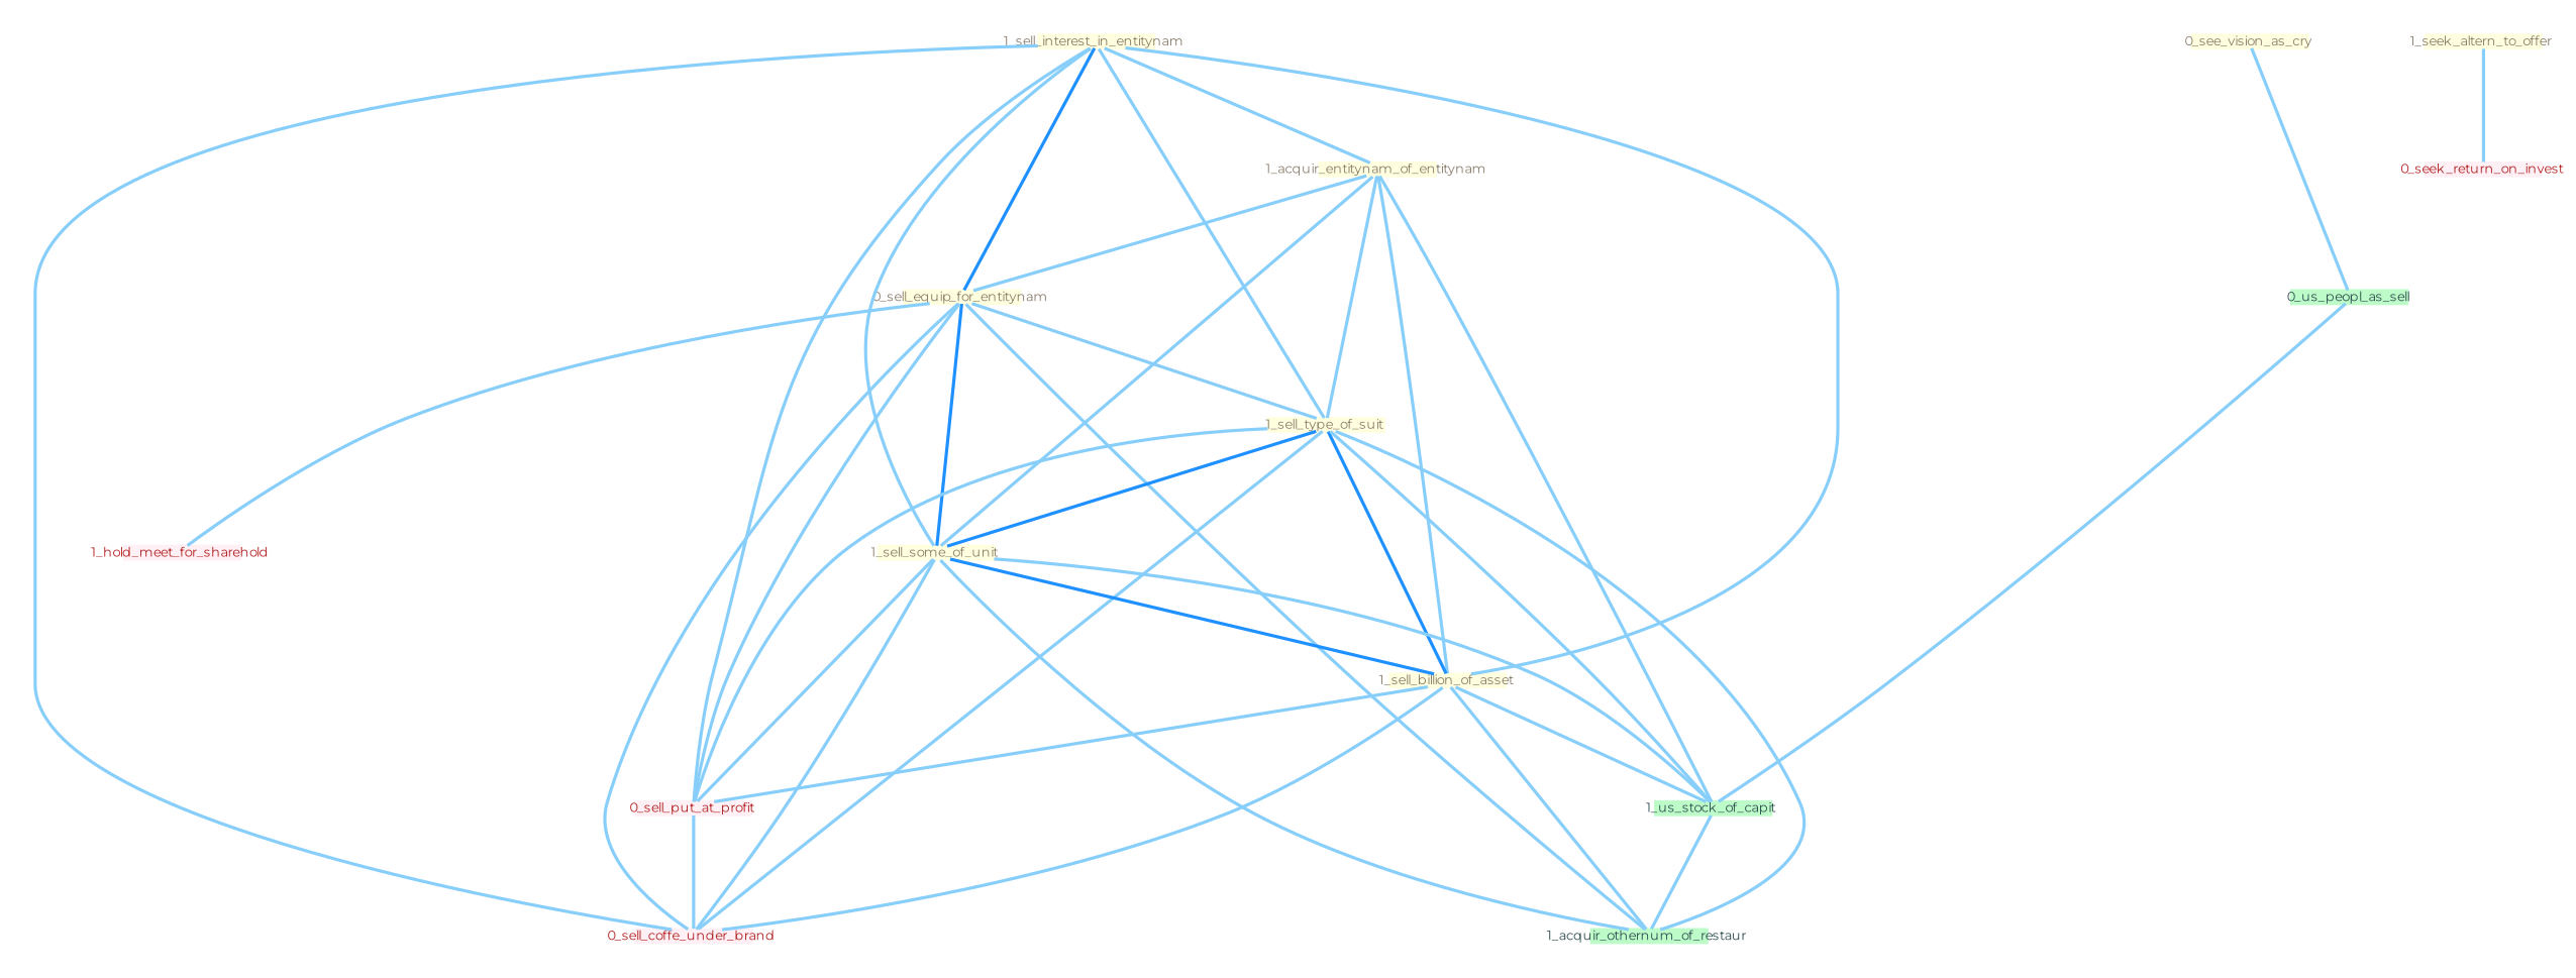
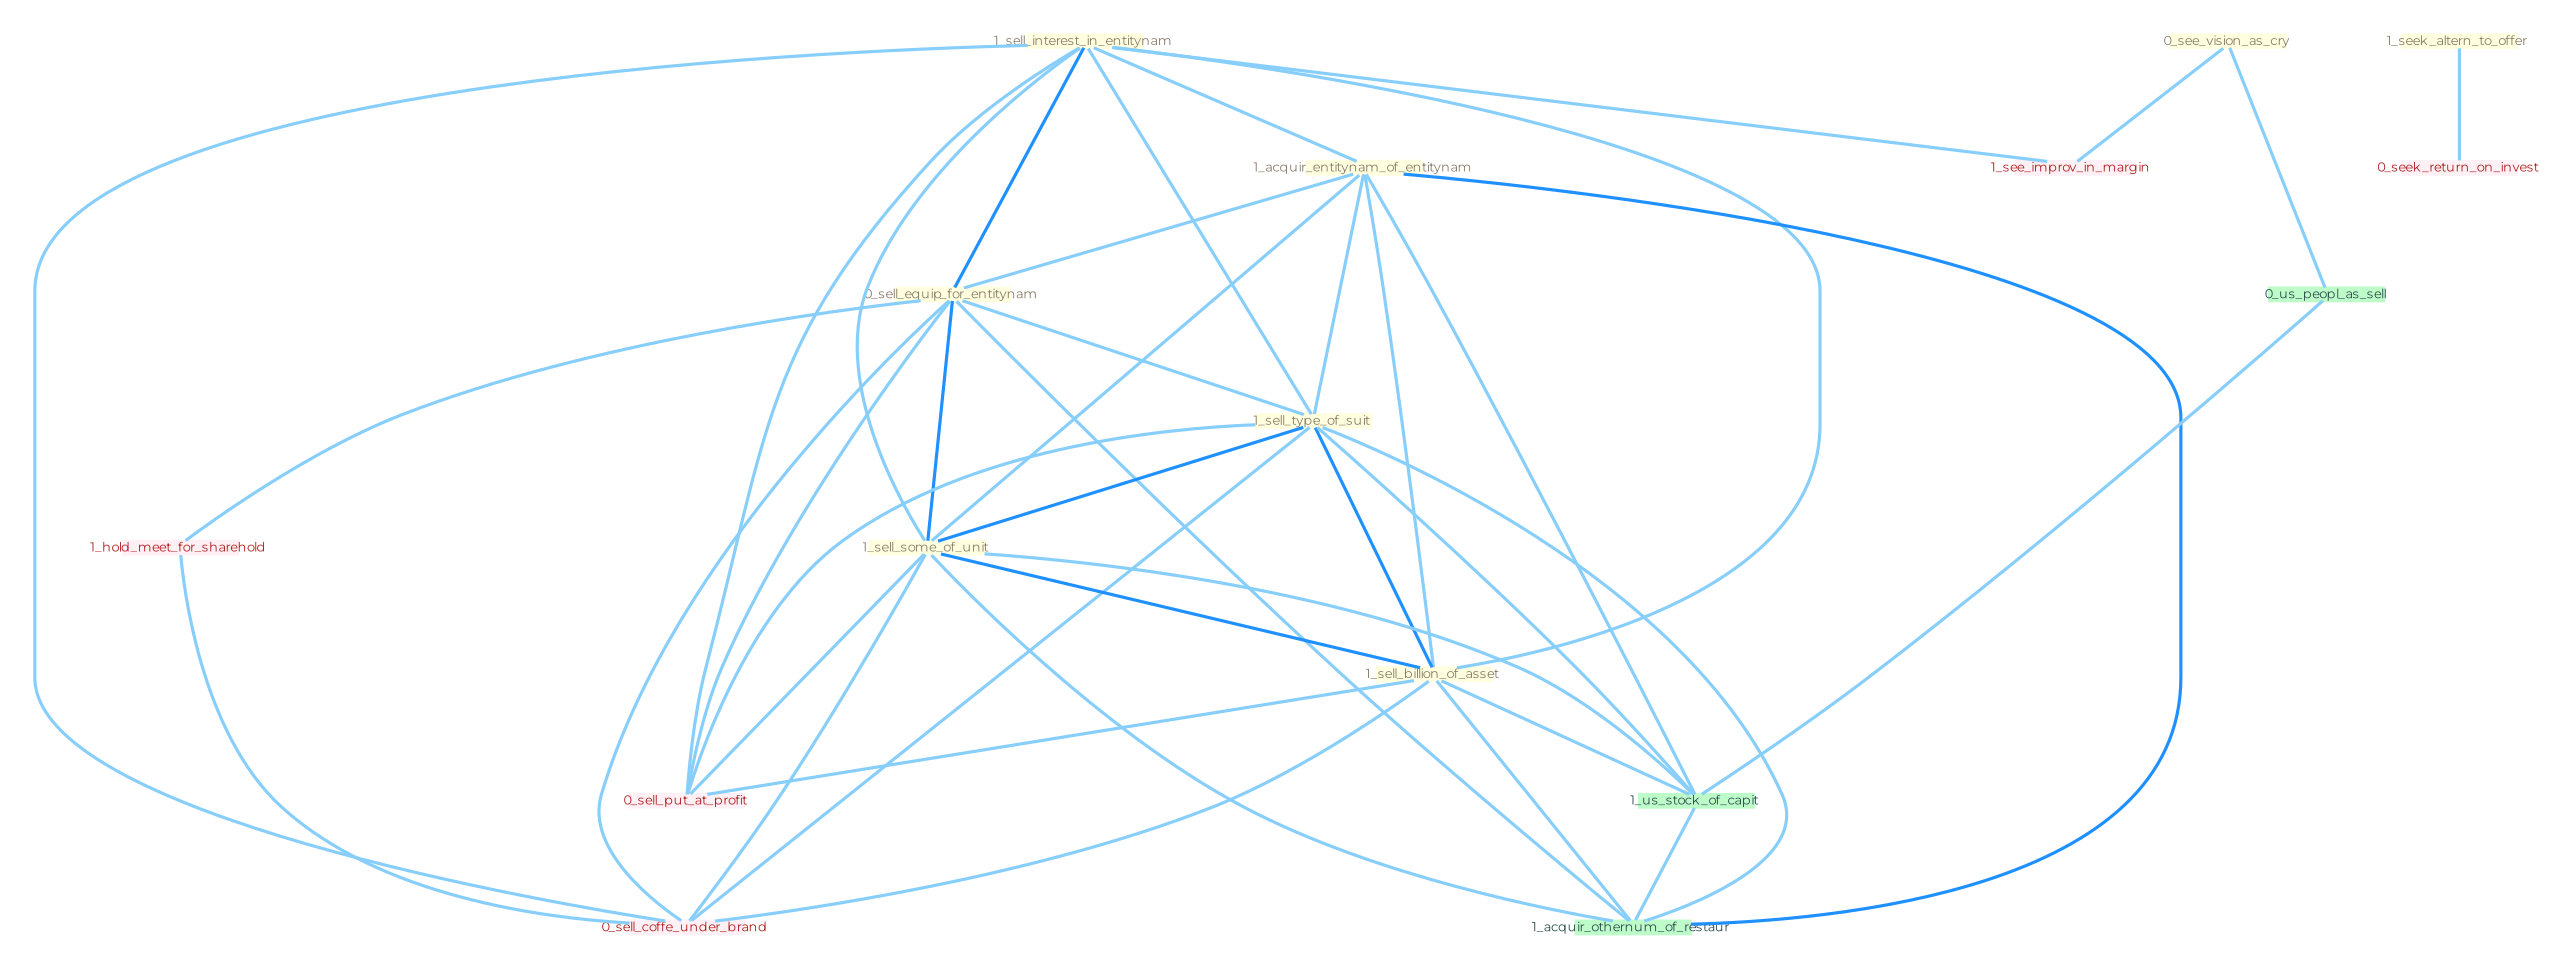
  graph {
    fontname=Montserrat
    node [color="#ffffe0" fixedsize=true fontcolor="#8b7d6b" fontname=Montserrat fontsize=4 shape=polygon style=filled]
    edge [color="#87cefa" fontname=Montserrat w=1]
    "1_sell_interest_in_entitynam " [height=.06 width=.5]
    "1_acquir_entitynam_of_entitynam " [height=.06 width=.5]
    "0_sell_equip_for_entitynam " [height=.06 width=.5]
    "1_sell_type_of_suit " [height=.06 width=.5]
    "1_sell_some_of_unit " [height=.06 width=.5]
    "0_see_vision_as_cry " [height=.06 width=.5]
    "1_sell_billion_of_asset " [height=.06 width=.5]
    "1_seek_altern_to_offer " [height=.06 width=.5]
    "0_sell_put_at_profit " [color="#fff0f5" fontcolor="#b22222" height=.06 width=.5]
    "0_seek_return_on_invest " [color="#fff0f5" fontcolor="#b22222" height=.06 width=.5]
+   "1_see_improv_in_margin " [color="#fff0f5" fontcolor="#b22222" height=.06 width=.5]
    "0_sell_coffe_under_brand " [color="#fff0f5" fontcolor="#b22222" height=.06 width=.5]
    "1_hold_meet_for_sharehold " [color="#fff0f5" fontcolor="#b22222" height=.06 width=.5]
    "1_us_stock_of_capit " [color="#BDFCC9" fontcolor="#2f4f4f" height=.06 width=.5]
    "1_acquir_othernum_of_restaur " [color="#BDFCC9" fontcolor="#2f4f4f" height=.06 width=.5]
    n16 [color="#BDFCC9" fontcolor="#2f4f4f" height=.06 label="0_us_peopl_as_sell" width=.5]
    subgraph sub_1 {
      "1_sell_interest_in_entitynam "
      "1_acquir_entitynam_of_entitynam "
      "0_sell_equip_for_entitynam "
      "1_sell_type_of_suit "
      "1_sell_some_of_unit "
      "0_see_vision_as_cry "
      "1_sell_billion_of_asset "
      "1_seek_altern_to_offer "
    }
    subgraph sub_2 {
      "0_sell_put_at_profit "
      "0_seek_return_on_invest "
+     "1_see_improv_in_margin "
      "0_sell_coffe_under_brand "
      "1_hold_meet_for_sharehold "
    }
    "1_sell_interest_in_entitynam " -- "1_acquir_entitynam_of_entitynam "
    "1_sell_interest_in_entitynam " -- "0_sell_equip_for_entitynam " [color="#1e90ff" w=2]
    "1_sell_interest_in_entitynam " -- "1_sell_type_of_suit "
    "1_sell_interest_in_entitynam " -- "1_sell_some_of_unit "
    "1_sell_interest_in_entitynam " -- "1_sell_billion_of_asset "
    "1_sell_interest_in_entitynam " -- "0_sell_put_at_profit "
+   "1_sell_interest_in_entitynam " -- "1_see_improv_in_margin "
    "1_sell_interest_in_entitynam " -- "0_sell_coffe_under_brand "
    "1_acquir_entitynam_of_entitynam " -- "0_sell_equip_for_entitynam "
    "1_acquir_entitynam_of_entitynam " -- "1_sell_type_of_suit "
    "1_acquir_entitynam_of_entitynam " -- "1_sell_some_of_unit "
    "1_acquir_entitynam_of_entitynam " -- "1_sell_billion_of_asset "
    "1_acquir_entitynam_of_entitynam " -- "1_us_stock_of_capit "
+   "1_acquir_entitynam_of_entitynam " -- "1_acquir_othernum_of_restaur " [color="#1e90ff" w=2]
    "0_sell_equip_for_entitynam " -- "1_sell_type_of_suit "
    "0_sell_equip_for_entitynam " -- "1_sell_some_of_unit " [color="#1e90ff"]
    "0_sell_equip_for_entitynam " -- "0_sell_put_at_profit "
    "0_sell_equip_for_entitynam " -- "0_sell_coffe_under_brand "
    "0_sell_equip_for_entitynam " -- "1_hold_meet_for_sharehold "
    "0_sell_equip_for_entitynam " -- "1_acquir_othernum_of_restaur "
    "1_sell_type_of_suit " -- "1_sell_some_of_unit " [color="#1e90ff" w=2]
    "1_sell_type_of_suit " -- "1_sell_billion_of_asset " [color="#1e90ff" w=2]
    "1_sell_type_of_suit " -- "0_sell_put_at_profit "
    "1_sell_type_of_suit " -- "0_sell_coffe_under_brand "
    "1_sell_type_of_suit " -- "1_us_stock_of_capit "
    "1_sell_type_of_suit " -- "1_acquir_othernum_of_restaur "
    "1_sell_some_of_unit " -- "1_sell_billion_of_asset " [color="#1e90ff" w=2]
    "1_sell_some_of_unit " -- "0_sell_put_at_profit "
    "1_sell_some_of_unit " -- "0_sell_coffe_under_brand "
    "1_sell_some_of_unit " -- "1_us_stock_of_capit "
    "1_sell_some_of_unit " -- "1_acquir_othernum_of_restaur "
+   "0_see_vision_as_cry " -- "1_see_improv_in_margin "
    "0_see_vision_as_cry " -- n16
    "1_sell_billion_of_asset " -- "0_sell_put_at_profit "
    "1_sell_billion_of_asset " -- "0_sell_coffe_under_brand "
    "1_sell_billion_of_asset " -- "1_us_stock_of_capit "
    "1_sell_billion_of_asset " -- "1_acquir_othernum_of_restaur "
    "1_seek_altern_to_offer " -- "0_seek_return_on_invest "
-   "0_sell_put_at_profit " -- "0_sell_coffe_under_brand "
+   "1_hold_meet_for_sharehold " -- "0_sell_coffe_under_brand "
    "1_us_stock_of_capit " -- "1_acquir_othernum_of_restaur "
    n16 -- "1_us_stock_of_capit "
  }
